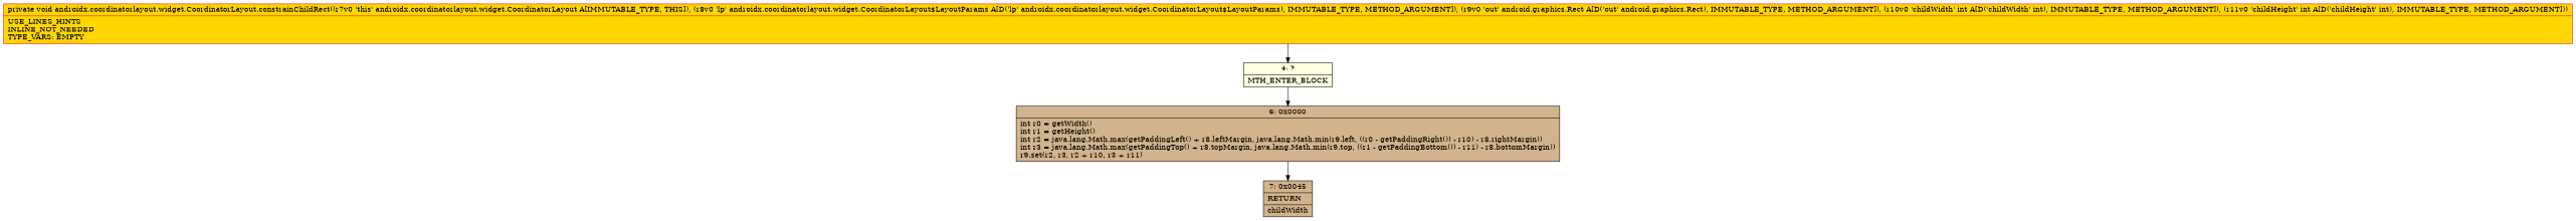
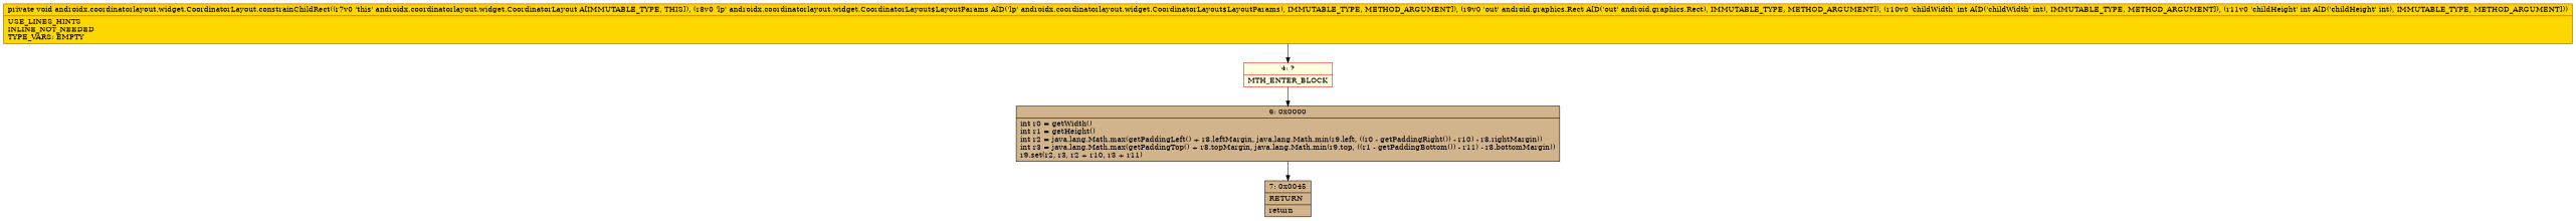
  digraph {
    node [color=red fillcolor=tan shape=record style=filled]
-   n1 [color=black fillcolor=lightyellow label="{4\:\ ?|MTH_ENTER_BLOCK\l}"]
+   n1 [fillcolor=lightyellow label="{4\:\ ?|MTH_ENTER_BLOCK\l}"]
    n2 [color=black label="{6\:\ 0x0000|int r0 = getWidth()\lint r1 = getHeight()\lint r2 = java.lang.Math.max(getPaddingLeft() + r8.leftMargin, java.lang.Math.min(r9.left, ((r0 \- getPaddingRight()) \- r10) \- r8.rightMargin))\lint r3 = java.lang.Math.max(getPaddingTop() + r8.topMargin, java.lang.Math.min(r9.top, ((r1 \- getPaddingBottom()) \- r11) \- r8.bottomMargin))\lr9.set(r2, r3, r2 + r10, r3 + r11)\l}"]
-   n3 [color=black label="{7\:\ 0x0045|RETURN\l|childWidth\l}"]
+   n3 [color=black label="{7\:\ 0x0045|RETURN\l|return\l}"]
    n4 [fillcolor=gold label="{private void androidx.coordinatorlayout.widget.CoordinatorLayout.constrainChildRect((r7v0 'this' androidx.coordinatorlayout.widget.CoordinatorLayout A[IMMUTABLE_TYPE, THIS]), (r8v0 'lp' androidx.coordinatorlayout.widget.CoordinatorLayout$LayoutParams A[D('lp' androidx.coordinatorlayout.widget.CoordinatorLayout$LayoutParams), IMMUTABLE_TYPE, METHOD_ARGUMENT]), (r9v0 'out' android.graphics.Rect A[D('out' android.graphics.Rect), IMMUTABLE_TYPE, METHOD_ARGUMENT]), (r10v0 'childWidth' int A[D('childWidth' int), IMMUTABLE_TYPE, METHOD_ARGUMENT]), (r11v0 'childHeight' int A[D('childHeight' int), IMMUTABLE_TYPE, METHOD_ARGUMENT]))  | USE_LINES_HINTS\lINLINE_NOT_NEEDED\lTYPE_VARS: EMPTY\l}"]
    n1 -> n2
    n2 -> n3
    n4 -> n1
  }
